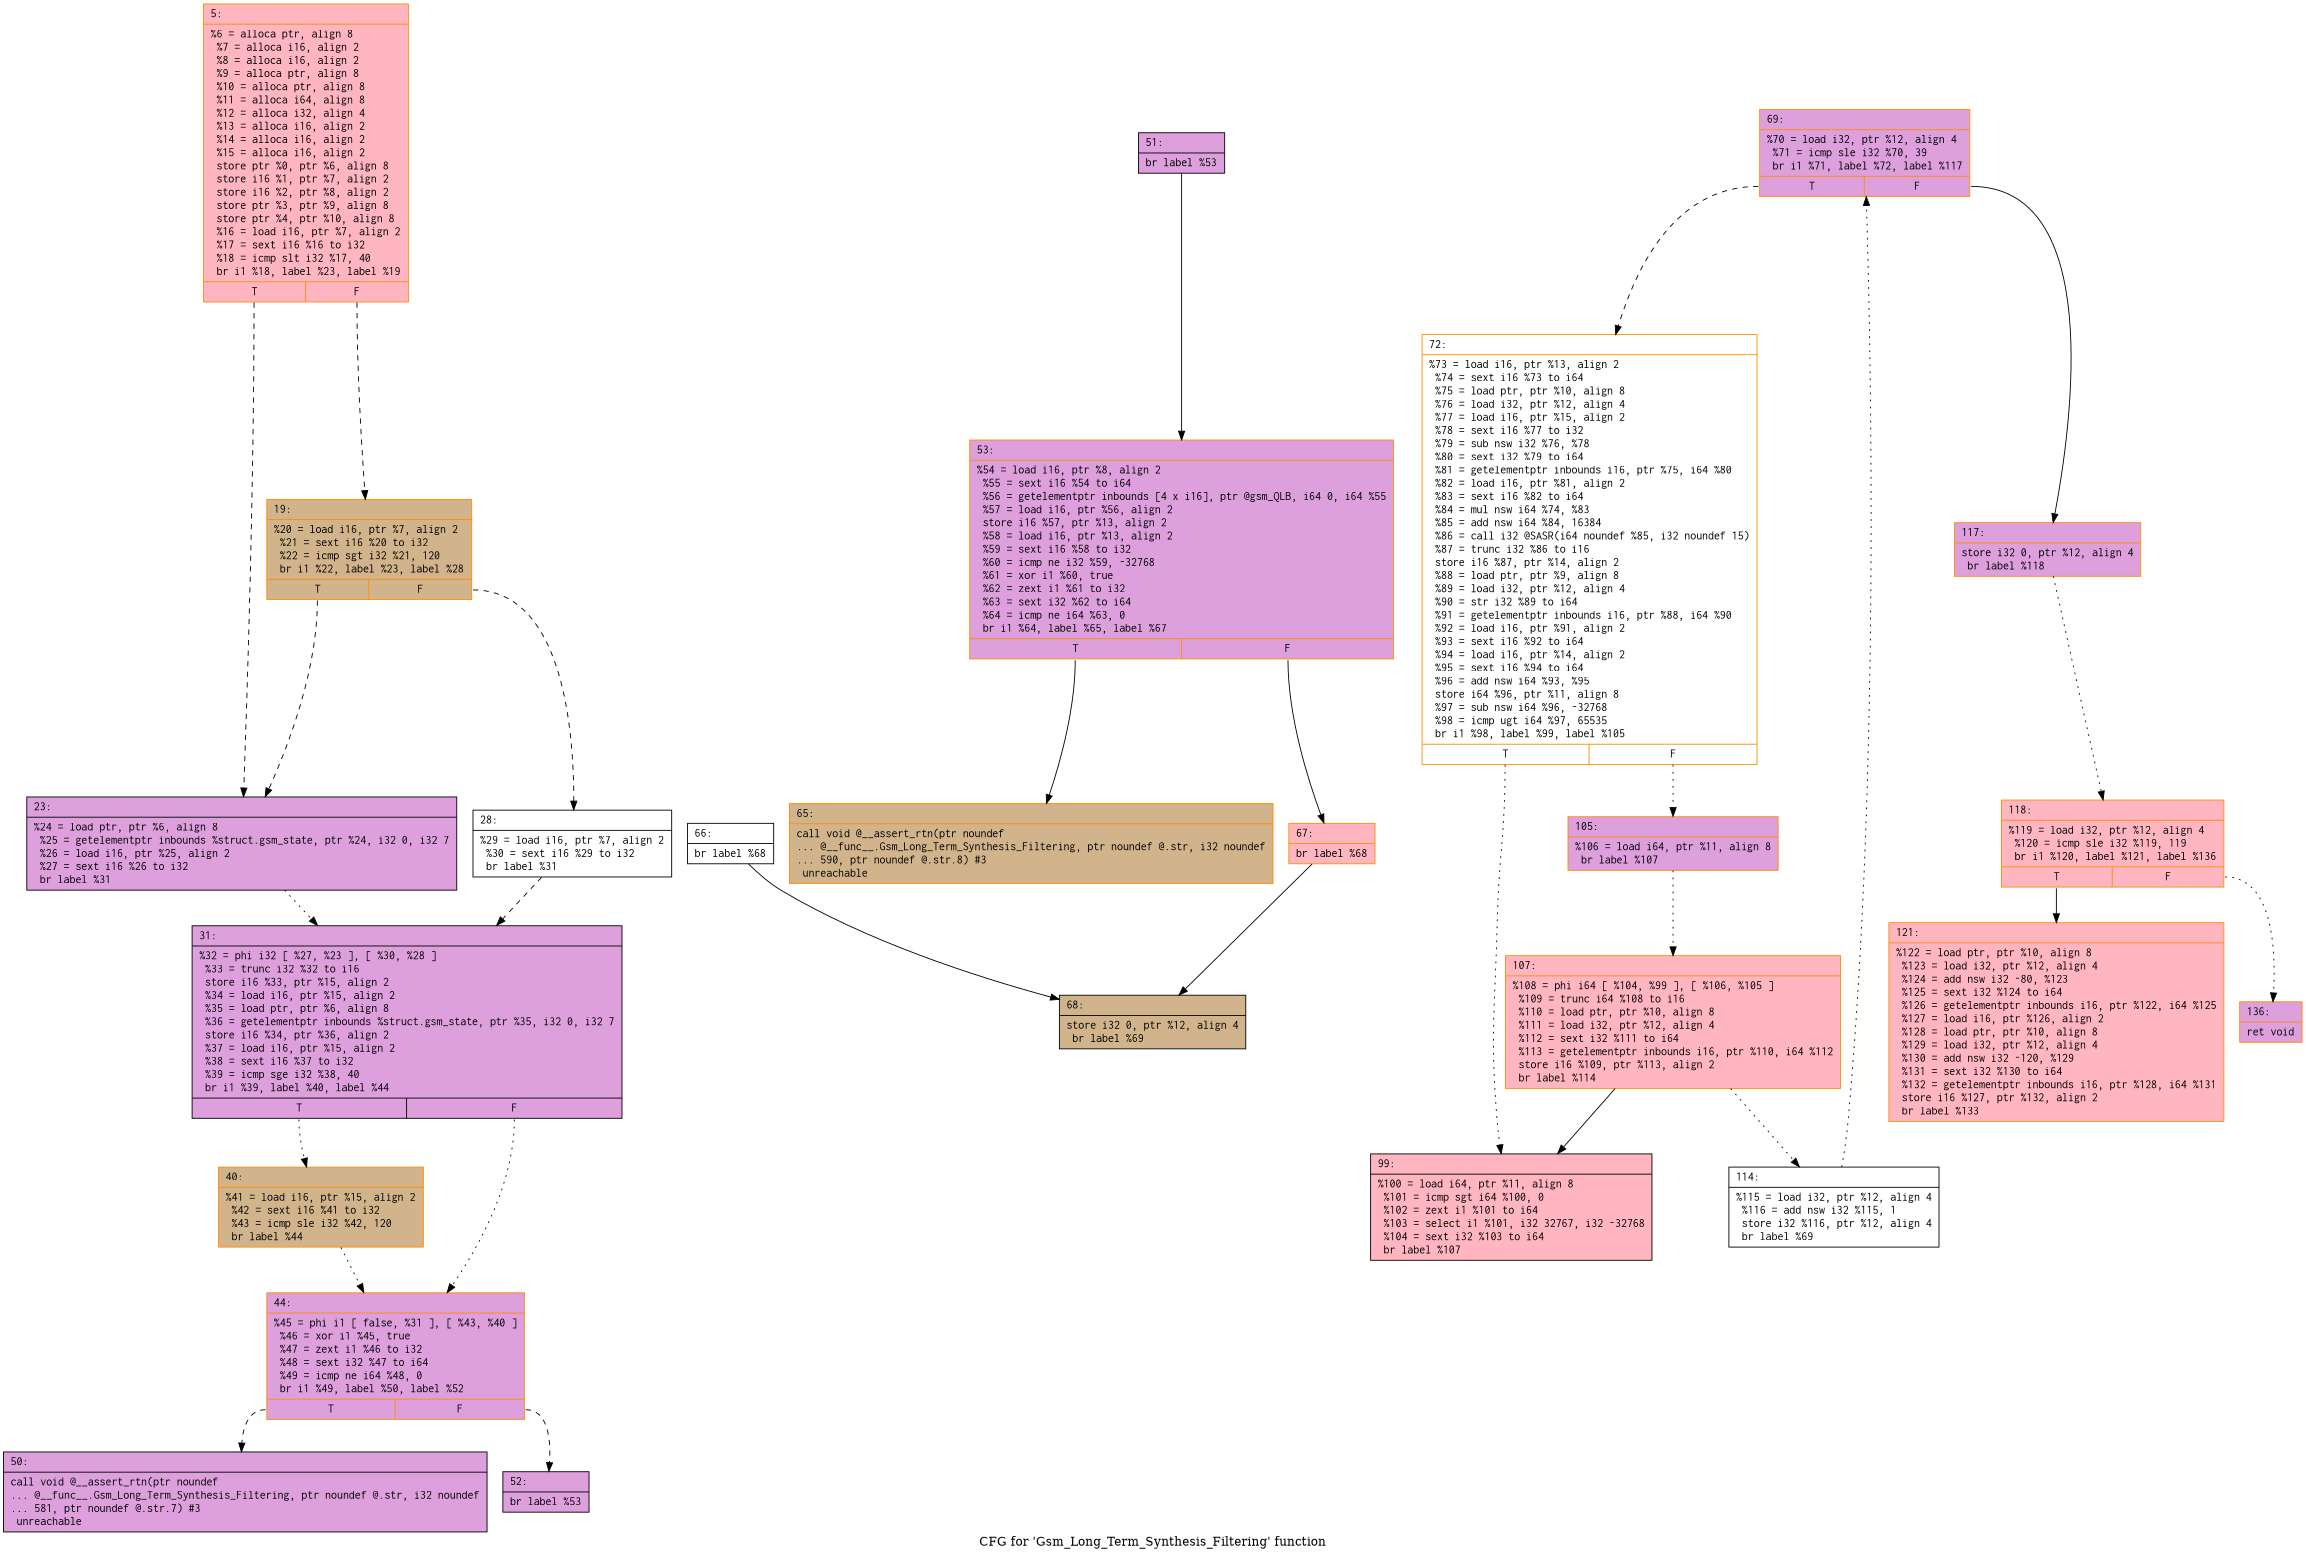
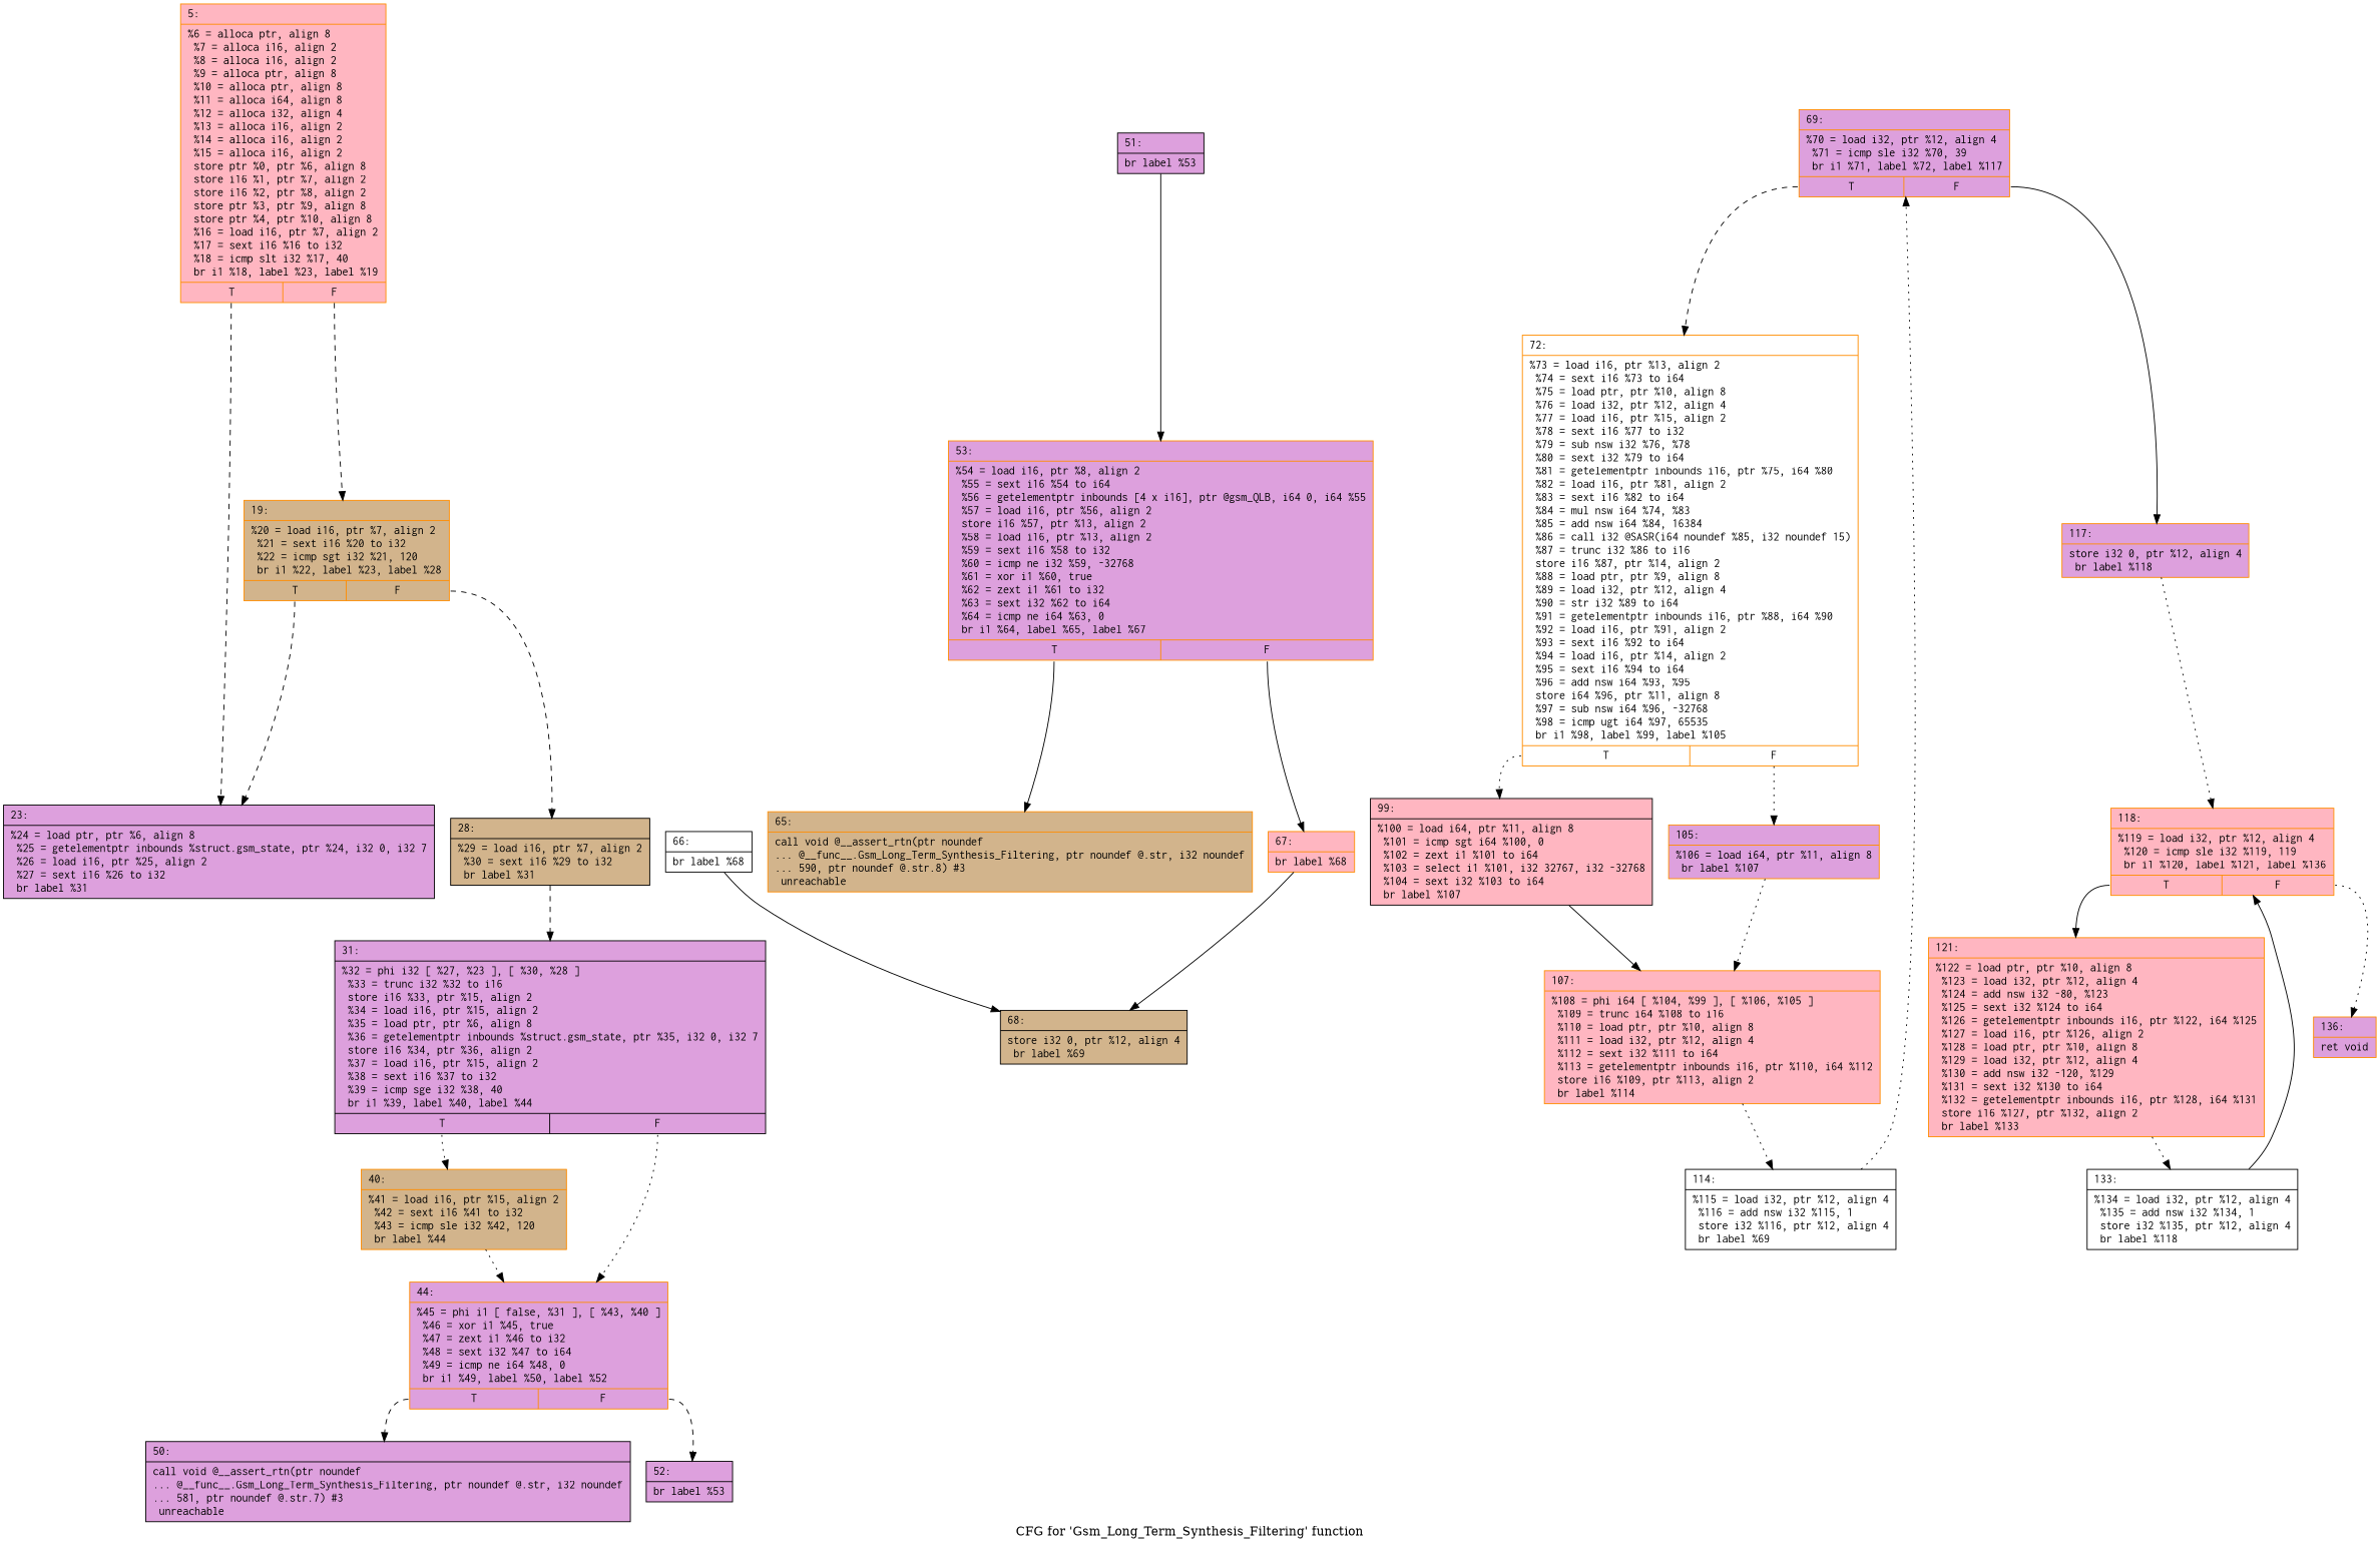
  digraph {
    label="CFG for 'Gsm_Long_Term_Synthesis_Filtering' function"
    node [color=darkorange fillcolor=plum fontname=Courier shape=record style=filled]
    edge [style=dotted]
    n1 [fillcolor=lightpink label="{5:\l|  %6 = alloca ptr, align 8\l  %7 = alloca i16, align 2\l  %8 = alloca i16, align 2\l  %9 = alloca ptr, align 8\l  %10 = alloca ptr, align 8\l  %11 = alloca i64, align 8\l  %12 = alloca i32, align 4\l  %13 = alloca i16, align 2\l  %14 = alloca i16, align 2\l  %15 = alloca i16, align 2\l  store ptr %0, ptr %6, align 8\l  store i16 %1, ptr %7, align 2\l  store i16 %2, ptr %8, align 2\l  store ptr %3, ptr %9, align 8\l  store ptr %4, ptr %10, align 8\l  %16 = load i16, ptr %7, align 2\l  %17 = sext i16 %16 to i32\l  %18 = icmp slt i32 %17, 40\l  br i1 %18, label %23, label %19\l|{<s0>T|<s1>F}}"]
    n2 [color=black label="{23:\l|  %24 = load ptr, ptr %6, align 8\l  %25 = getelementptr inbounds %struct.gsm_state, ptr %24, i32 0, i32 7\l  %26 = load i16, ptr %25, align 2\l  %27 = sext i16 %26 to i32\l  br label %31\l}"]
    n3 [fillcolor=tan label="{19:\l|  %20 = load i16, ptr %7, align 2\l  %21 = sext i16 %20 to i32\l  %22 = icmp sgt i32 %21, 120\l  br i1 %22, label %23, label %28\l|{<s0>T|<s1>F}}"]
    n4 [color=black label="{31:\l|  %32 = phi i32 [ %27, %23 ], [ %30, %28 ]\l  %33 = trunc i32 %32 to i16\l  store i16 %33, ptr %15, align 2\l  %34 = load i16, ptr %15, align 2\l  %35 = load ptr, ptr %6, align 8\l  %36 = getelementptr inbounds %struct.gsm_state, ptr %35, i32 0, i32 7\l  store i16 %34, ptr %36, align 2\l  %37 = load i16, ptr %15, align 2\l  %38 = sext i16 %37 to i32\l  %39 = icmp sge i32 %38, 40\l  br i1 %39, label %40, label %44\l|{<s0>T|<s1>F}}"]
-   n5 [color=black fillcolor=white label="{28:\l|  %29 = load i16, ptr %7, align 2\l  %30 = sext i16 %29 to i32\l  br label %31\l}"]
+   n5 [color=black fillcolor=tan label="{28:\l|  %29 = load i16, ptr %7, align 2\l  %30 = sext i16 %29 to i32\l  br label %31\l}"]
    n6 [fillcolor=tan label="{40:\l|  %41 = load i16, ptr %15, align 2\l  %42 = sext i16 %41 to i32\l  %43 = icmp sle i32 %42, 120\l  br label %44\l}"]
    n7 [label="{44:\l|  %45 = phi i1 [ false, %31 ], [ %43, %40 ]\l  %46 = xor i1 %45, true\l  %47 = zext i1 %46 to i32\l  %48 = sext i32 %47 to i64\l  %49 = icmp ne i64 %48, 0\l  br i1 %49, label %50, label %52\l|{<s0>T|<s1>F}}"]
    n8 [color=black label="{50:\l|  call void @__assert_rtn(ptr noundef\l... @__func__.Gsm_Long_Term_Synthesis_Filtering, ptr noundef @.str, i32 noundef\l... 581, ptr noundef @.str.7) #3\l  unreachable\l}"]
    n9 [color=black label="{52:\l|  br label %53\l}"]
    n10 [label="{53:\l|  %54 = load i16, ptr %8, align 2\l  %55 = sext i16 %54 to i64\l  %56 = getelementptr inbounds [4 x i16], ptr @gsm_QLB, i64 0, i64 %55\l  %57 = load i16, ptr %56, align 2\l  store i16 %57, ptr %13, align 2\l  %58 = load i16, ptr %13, align 2\l  %59 = sext i16 %58 to i32\l  %60 = icmp ne i32 %59, -32768\l  %61 = xor i1 %60, true\l  %62 = zext i1 %61 to i32\l  %63 = sext i32 %62 to i64\l  %64 = icmp ne i64 %63, 0\l  br i1 %64, label %65, label %67\l|{<s0>T|<s1>F}}"]
    n11 [fillcolor=tan label="{65:\l|  call void @__assert_rtn(ptr noundef\l... @__func__.Gsm_Long_Term_Synthesis_Filtering, ptr noundef @.str, i32 noundef\l... 590, ptr noundef @.str.8) #3\l  unreachable\l}"]
    n12 [fillcolor=lightpink label="{67:\l|  br label %68\l}"]
    n13 [color=black label="{51:\l|  br label %53\l}"]
    n14 [color=black fillcolor=tan label="{68:\l|  store i32 0, ptr %12, align 4\l  br label %69\l}"]
    n15 [color=black fillcolor=white label="{66:\l|  br label %68\l}"]
    n16 [label="{69:\l|  %70 = load i32, ptr %12, align 4\l  %71 = icmp sle i32 %70, 39\l  br i1 %71, label %72, label %117\l|{<s0>T|<s1>F}}"]
    n17 [fillcolor=white label="{72:\l|  %73 = load i16, ptr %13, align 2\l  %74 = sext i16 %73 to i64\l  %75 = load ptr, ptr %10, align 8\l  %76 = load i32, ptr %12, align 4\l  %77 = load i16, ptr %15, align 2\l  %78 = sext i16 %77 to i32\l  %79 = sub nsw i32 %76, %78\l  %80 = sext i32 %79 to i64\l  %81 = getelementptr inbounds i16, ptr %75, i64 %80\l  %82 = load i16, ptr %81, align 2\l  %83 = sext i16 %82 to i64\l  %84 = mul nsw i64 %74, %83\l  %85 = add nsw i64 %84, 16384\l  %86 = call i32 @SASR(i64 noundef %85, i32 noundef 15)\l  %87 = trunc i32 %86 to i16\l  store i16 %87, ptr %14, align 2\l  %88 = load ptr, ptr %9, align 8\l  %89 = load i32, ptr %12, align 4\l  %90 = str i32 %89 to i64\l  %91 = getelementptr inbounds i16, ptr %88, i64 %90\l  %92 = load i16, ptr %91, align 2\l  %93 = sext i16 %92 to i64\l  %94 = load i16, ptr %14, align 2\l  %95 = sext i16 %94 to i64\l  %96 = add nsw i64 %93, %95\l  store i64 %96, ptr %11, align 8\l  %97 = sub nsw i64 %96, -32768\l  %98 = icmp ugt i64 %97, 65535\l  br i1 %98, label %99, label %105\l|{<s0>T|<s1>F}}"]
    n18 [label="{117:\l|  store i32 0, ptr %12, align 4\l  br label %118\l}"]
    n19 [color=black fillcolor=lightpink label="{99:\l|  %100 = load i64, ptr %11, align 8\l  %101 = icmp sgt i64 %100, 0\l  %102 = zext i1 %101 to i64\l  %103 = select i1 %101, i32 32767, i32 -32768\l  %104 = sext i32 %103 to i64\l  br label %107\l}"]
    n20 [label="{105:\l|  %106 = load i64, ptr %11, align 8\l  br label %107\l}"]
    n21 [fillcolor=lightpink label="{118:\l|  %119 = load i32, ptr %12, align 4\l  %120 = icmp sle i32 %119, 119\l  br i1 %120, label %121, label %136\l|{<s0>T|<s1>F}}"]
    n22 [fillcolor=lightpink label="{107:\l|  %108 = phi i64 [ %104, %99 ], [ %106, %105 ]\l  %109 = trunc i64 %108 to i16\l  %110 = load ptr, ptr %10, align 8\l  %111 = load i32, ptr %12, align 4\l  %112 = sext i32 %111 to i64\l  %113 = getelementptr inbounds i16, ptr %110, i64 %112\l  store i16 %109, ptr %113, align 2\l  br label %114\l}"]
    n23 [fillcolor=lightpink label="{121:\l|  %122 = load ptr, ptr %10, align 8\l  %123 = load i32, ptr %12, align 4\l  %124 = add nsw i32 -80, %123\l  %125 = sext i32 %124 to i64\l  %126 = getelementptr inbounds i16, ptr %122, i64 %125\l  %127 = load i16, ptr %126, align 2\l  %128 = load ptr, ptr %10, align 8\l  %129 = load i32, ptr %12, align 4\l  %130 = add nsw i32 -120, %129\l  %131 = sext i32 %130 to i64\l  %132 = getelementptr inbounds i16, ptr %128, i64 %131\l  store i16 %127, ptr %132, align 2\l  br label %133\l}"]
    n24 [label="{136:\l|  ret void\l}"]
    n25 [color=black fillcolor=white label="{114:\l|  %115 = load i32, ptr %12, align 4\l  %116 = add nsw i32 %115, 1\l  store i32 %116, ptr %12, align 4\l  br label %69\l}"]
+   n26 [color=black fillcolor=white label="{133:\l|  %134 = load i32, ptr %12, align 4\l  %135 = add nsw i32 %134, 1\l  store i32 %135, ptr %12, align 4\l  br label %118\l}"]
    n1 -> n2 [style=dashed tailport=s0]
    n1 -> n3 [style=dashed tailport=s1]
-   n2 -> n4
    n3 -> n2 [style=dashed tailport=s0]
    n3 -> n5 [style=dashed tailport=s1]
    n4 -> n6 [tailport=s0]
    n4 -> n7 [tailport=s1]
    n5 -> n4 [style=dashed]
    n6 -> n7
    n7 -> n8 [style=dashed tailport=s0]
    n7 -> n9 [style=dashed tailport=s1]
    n10 -> n11 [style=solid tailport=s0]
    n10 -> n12 [style=solid tailport=s1]
    n12 -> n14 [style=solid]
    n13 -> n10 [style=solid]
    n15 -> n14 [style=solid]
    n16 -> n17 [style=dashed tailport=s0]
    n16 -> n18 [style=solid tailport=s1]
    n17 -> n19 [tailport=s0]
    n17 -> n20 [tailport=s1]
    n18 -> n21
-   n22 -> n19 [style=solid]
+   n19 -> n22 [style=solid]
    n20 -> n22
    n21 -> n23 [style=solid tailport=s0]
    n21 -> n24 [tailport=s1]
    n22 -> n25
+   n23 -> n26
    n25 -> n16
+   n26 -> n21 [style=solid]
  }
